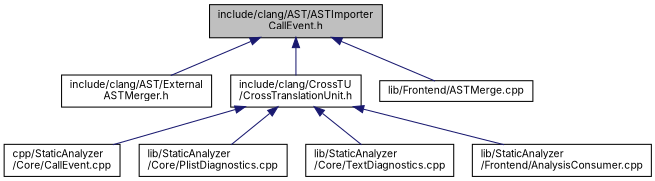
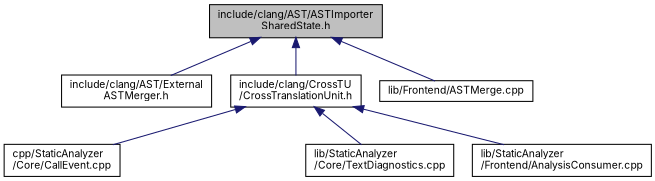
  digraph {
    fontname=Inter
    node [color=black fontname=Inter fontsize=10 shape=record]
    edge [color=midnightblue dir=back fontname=Inter fontsize=10 labelfontname=Helvetica labelfontsize=10 style=solid]
-   n1 [fillcolor=grey75 fontcolor=black height=0.2 label="include/clang/AST/ASTImporter\lCallEvent.h" style=filled width=0.4]
+   n1 [fillcolor=grey75 fontcolor=black height=0.2 label="include/clang/AST/ASTImporter\lSharedState.h" style=filled width=0.4]
    n2 [height=0.2 label="include/clang/AST/External\lASTMerger.h" width=0.4]
    n3 [height=0.2 label="include/clang/CrossTU\l/CrossTranslationUnit.h" width=0.4]
    n4 [height=0.2 label="lib/Frontend/ASTMerge.cpp" width=0.4]
    n5 [height=0.2 label="cpp/StaticAnalyzer\l/Core/CallEvent.cpp" width=0.4]
-   n6 [height=0.2 label="lib/StaticAnalyzer\l/Core/PlistDiagnostics.cpp" width=0.4]
    n7 [height=0.2 label="lib/StaticAnalyzer\l/Core/TextDiagnostics.cpp" width=0.4]
    n8 [height=0.2 label="lib/StaticAnalyzer\l/Frontend/AnalysisConsumer.cpp" width=0.4]
    n1 -> n2
    n1 -> n3
    n1 -> n4
    n3 -> n5
-   n3 -> n6
    n3 -> n7
    n3 -> n8
  }
